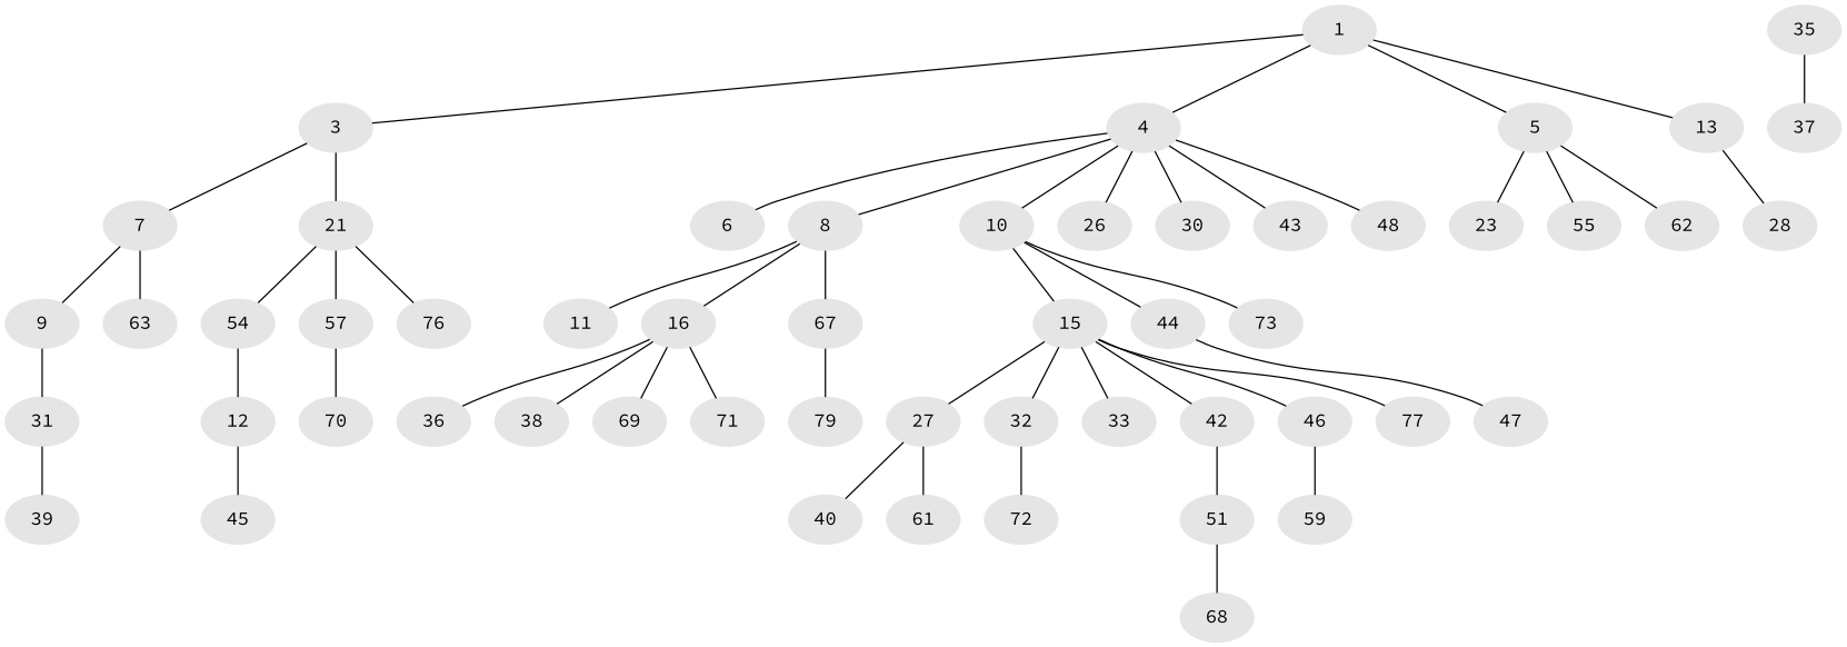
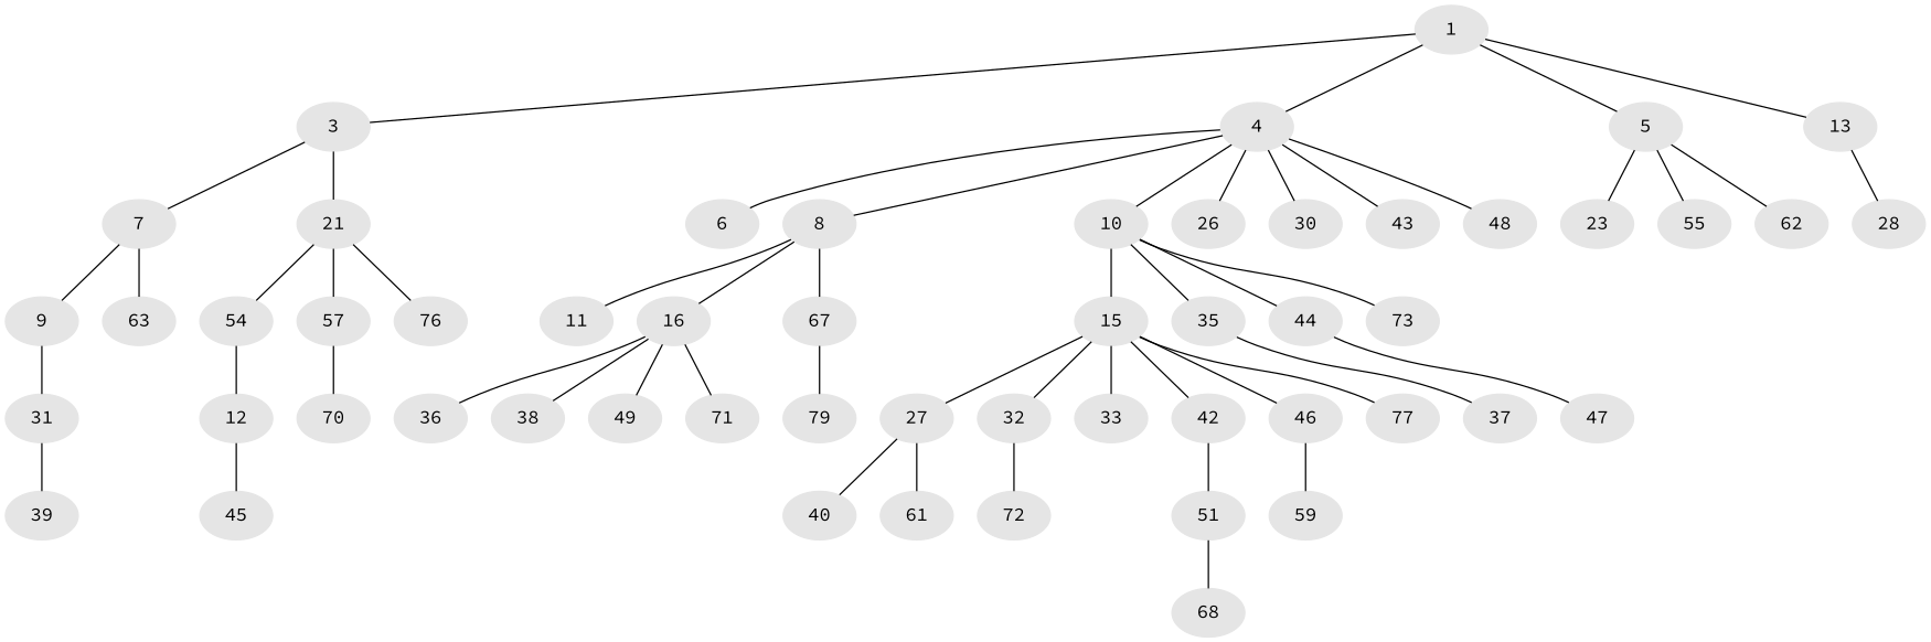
  graph {
    fontname="Source Code Pro"
    node [color=gray90 fontname="Source Code Pro" style=filled]
    edge [fontname="Source Code Pro"]
    1 [super="+2"]
    3
    4 [super="+19+14"]
    5
    13 [super="+24"]
    7 [super="+78+18+17"]
    n7 [label=21]
    6 [super="+65"]
    8 [super="+34"]
    10
    26
    30
    43
    48 [super="+60"]
    23
    55
    62
    28
    9 [super="+66"]
    63
    54
    57
    76
    11
    16 [super="+21+74"]
    67
    15 [super="+22+25"]
    35
    44
    73
    31
    12
    45
    36 [super="+64"]
    38
-   69
+   69 [label=49]
    71
    n38 [label=79]
    39
    27
    32
    33
    42
    46
    77
    37
    47
    40
    61
    72
    51 [super="+58"]
    59
    70
    68
    1 -- 3
    1 -- 4
    1 -- 5
    1 -- 13
    3 -- 7
    3 -- n7
    4 -- 6
    4 -- 8
    4 -- 10
    4 -- 26
    4 -- 30
    4 -- 43
    4 -- 48
    5 -- 23
    5 -- 55
    5 -- 62
    13 -- 28
    7 -- 9
    7 -- 63
    n7 -- 54
    n7 -- 57
    n7 -- 76
    8 -- 11
    8 -- 16
    8 -- 67
    10 -- 15
+   10 -- 35
    10 -- 44
    10 -- 73
    9 -- 31
    54 -- 12
    57 -- 70
    16 -- 36
    16 -- 38
    16 -- 69
    16 -- 71
    67 -- n38
    15 -- 27
    15 -- 32
    15 -- 33
    15 -- 42
    15 -- 46
    15 -- 77
    35 -- 37
    44 -- 47
    31 -- 39
    12 -- 45
    27 -- 40
    27 -- 61
    32 -- 72
    42 -- 51
    46 -- 59
    51 -- 68
  }
